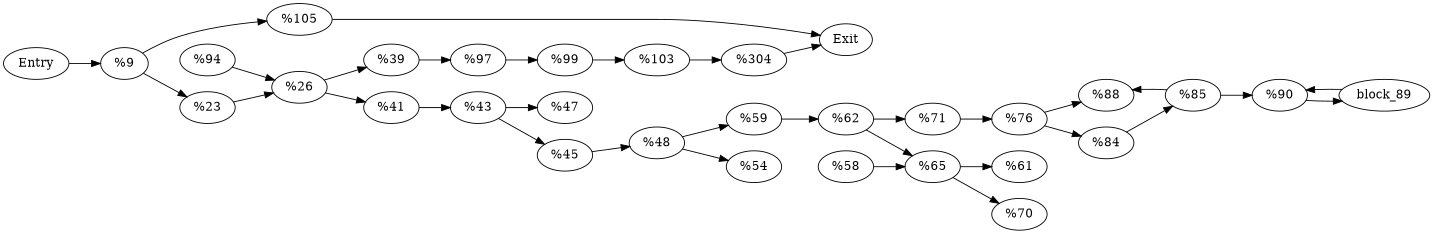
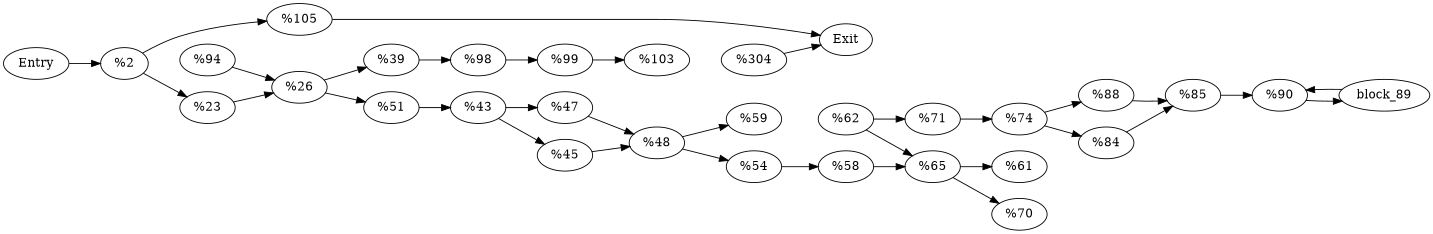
  digraph {
    rankdir=LR
    n1 [label=Entry]
-   n2 [label="%9"]
+   n2 [label="%2"]
    n3 [label="%23"]
    n4 [label="%105"]
    n5 [label=Exit]
    n6 [label="%26"]
    n7 [label="%39"]
-   n8 [label="%41"]
-   n9 [label="%97"]
+   n8 [label="%51"]
+   n9 [label="%98"]
    n10 [label="%43"]
    n11 [label="%99"]
    n12 [label="%45"]
    n13 [label="%47"]
    n14 [label="%48"]
    n15 [label="%54"]
    n16 [label="%59"]
    n17 [label="%58"]
    n18 [label="%62"]
    n19 [label="%65"]
    n20 [label="%103"]
    n21 [label="%71"]
    n22 [label="%61"]
    n23 [label="%70"]
-   n24 [label="%76"]
+   n24 [label="%74"]
    n25 [label="%88"]
    n26 [label="%84"]
    n27 [label="%85"]
    n28 [label="%90"]
    block_89
    n30 [label="%94"]
    n31 [label="%304"]
    n1 -> n2
    n2 -> n3
    n2 -> n4
    n3 -> n6
    n4 -> n5
    n6 -> n7
    n6 -> n8
    n7 -> n9
    n8 -> n10
    n9 -> n11
    n10 -> n12
    n10 -> n13
    n11 -> n20
    n12 -> n14
+   n13 -> n14
    n14 -> n15
    n14 -> n16
-   n16 -> n18
+   n15 -> n17
    n17 -> n19
    n18 -> n19
    n18 -> n21
    n19 -> n22
    n19 -> n23
-   n20 -> n31
    n21 -> n24
    n24 -> n25
    n24 -> n26
-   n27 -> n25
+   n25 -> n27
    n26 -> n27
    n27 -> n28
    n28 -> block_89
    block_89 -> n28
    n30 -> n6
    n31 -> n5
  }
